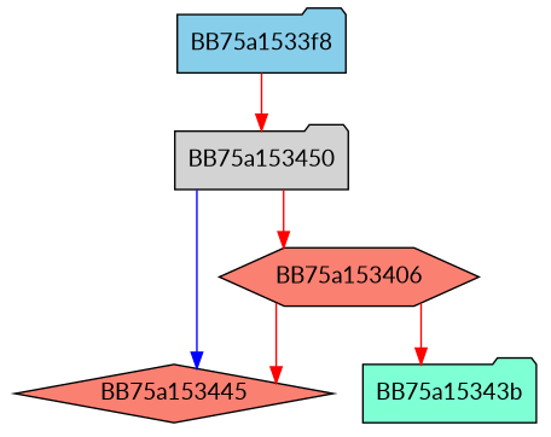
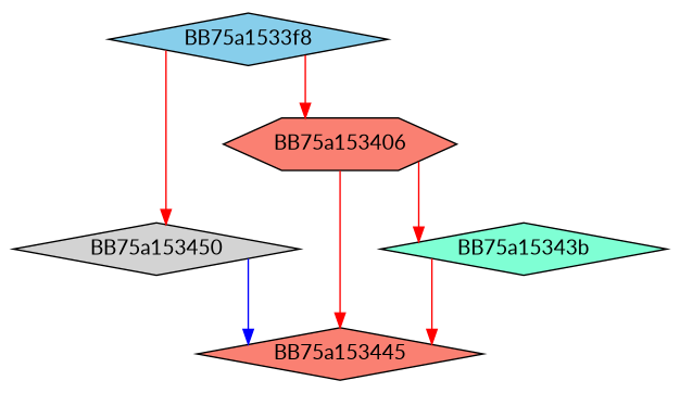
  digraph {
    fontname=Lato
    splines=ortho
    node [fillcolor=salmon fontname=Lato shape=folder style=filled]
    edge [color=red fontname=Lato]
-   BB75a1533f8 [fillcolor=skyblue]
-   BB75a153450 [fillcolor=lightgrey]
+   BB75a1533f8 [fillcolor=skyblue shape=diamond]
+   BB75a153450 [fillcolor=lightgrey shape=diamond]
    BB75a153406 [shape=hexagon]
    BB75a153445 [shape=diamond]
-   BB75a15343b [fillcolor=aquamarine]
+   BB75a15343b [fillcolor=aquamarine shape=diamond]
    BB75a1533f8 -> BB75a153450
-   BB75a153450 -> BB75a153406
+   BB75a1533f8 -> BB75a153406
    BB75a153450 -> BB75a153445 [color=blue]
    BB75a153406 -> BB75a153445
    BB75a153406 -> BB75a15343b
+   BB75a15343b -> BB75a153445
  }
